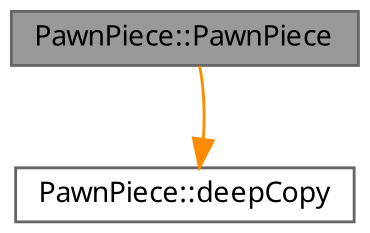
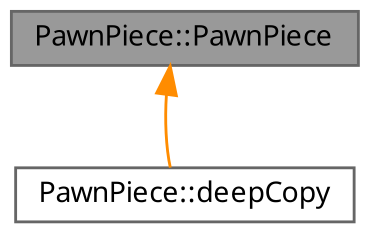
  digraph {
    rankdir=TB
    fontname="Noto Sans"
    node [color=gray40 fontname="Noto Sans" fontsize=10 shape=box style=filled]
    n1 [fillcolor=grey60 fontcolor=black height=0.2 label="PawnPiece::PawnPiece" width=0.4]
    n2 [fillcolor=white height=0.2 label="PawnPiece::deepCopy" width=0.4]
-   n2 -> n1 [color=darkorange dir=back fontname="Noto Sans" fontsize=10 labelfontname=Helvetica labelfontsize=10 style=solid]
+   n1 -> n2 [color=darkorange dir=back fontname="Noto Sans" fontsize=10 labelfontname=Helvetica labelfontsize=10 style=solid]
  }
